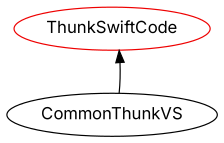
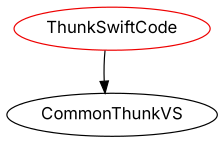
  digraph {
    fontname=Inter
    node [fontname=Inter]
    n1 [color=red2 label=ThunkSwiftCode shape=oval]
    CommonThunkVS
-   CommonThunkVS -> n1 [fontname=Inter]
+   n1 -> CommonThunkVS [fontname=Inter]
  }
